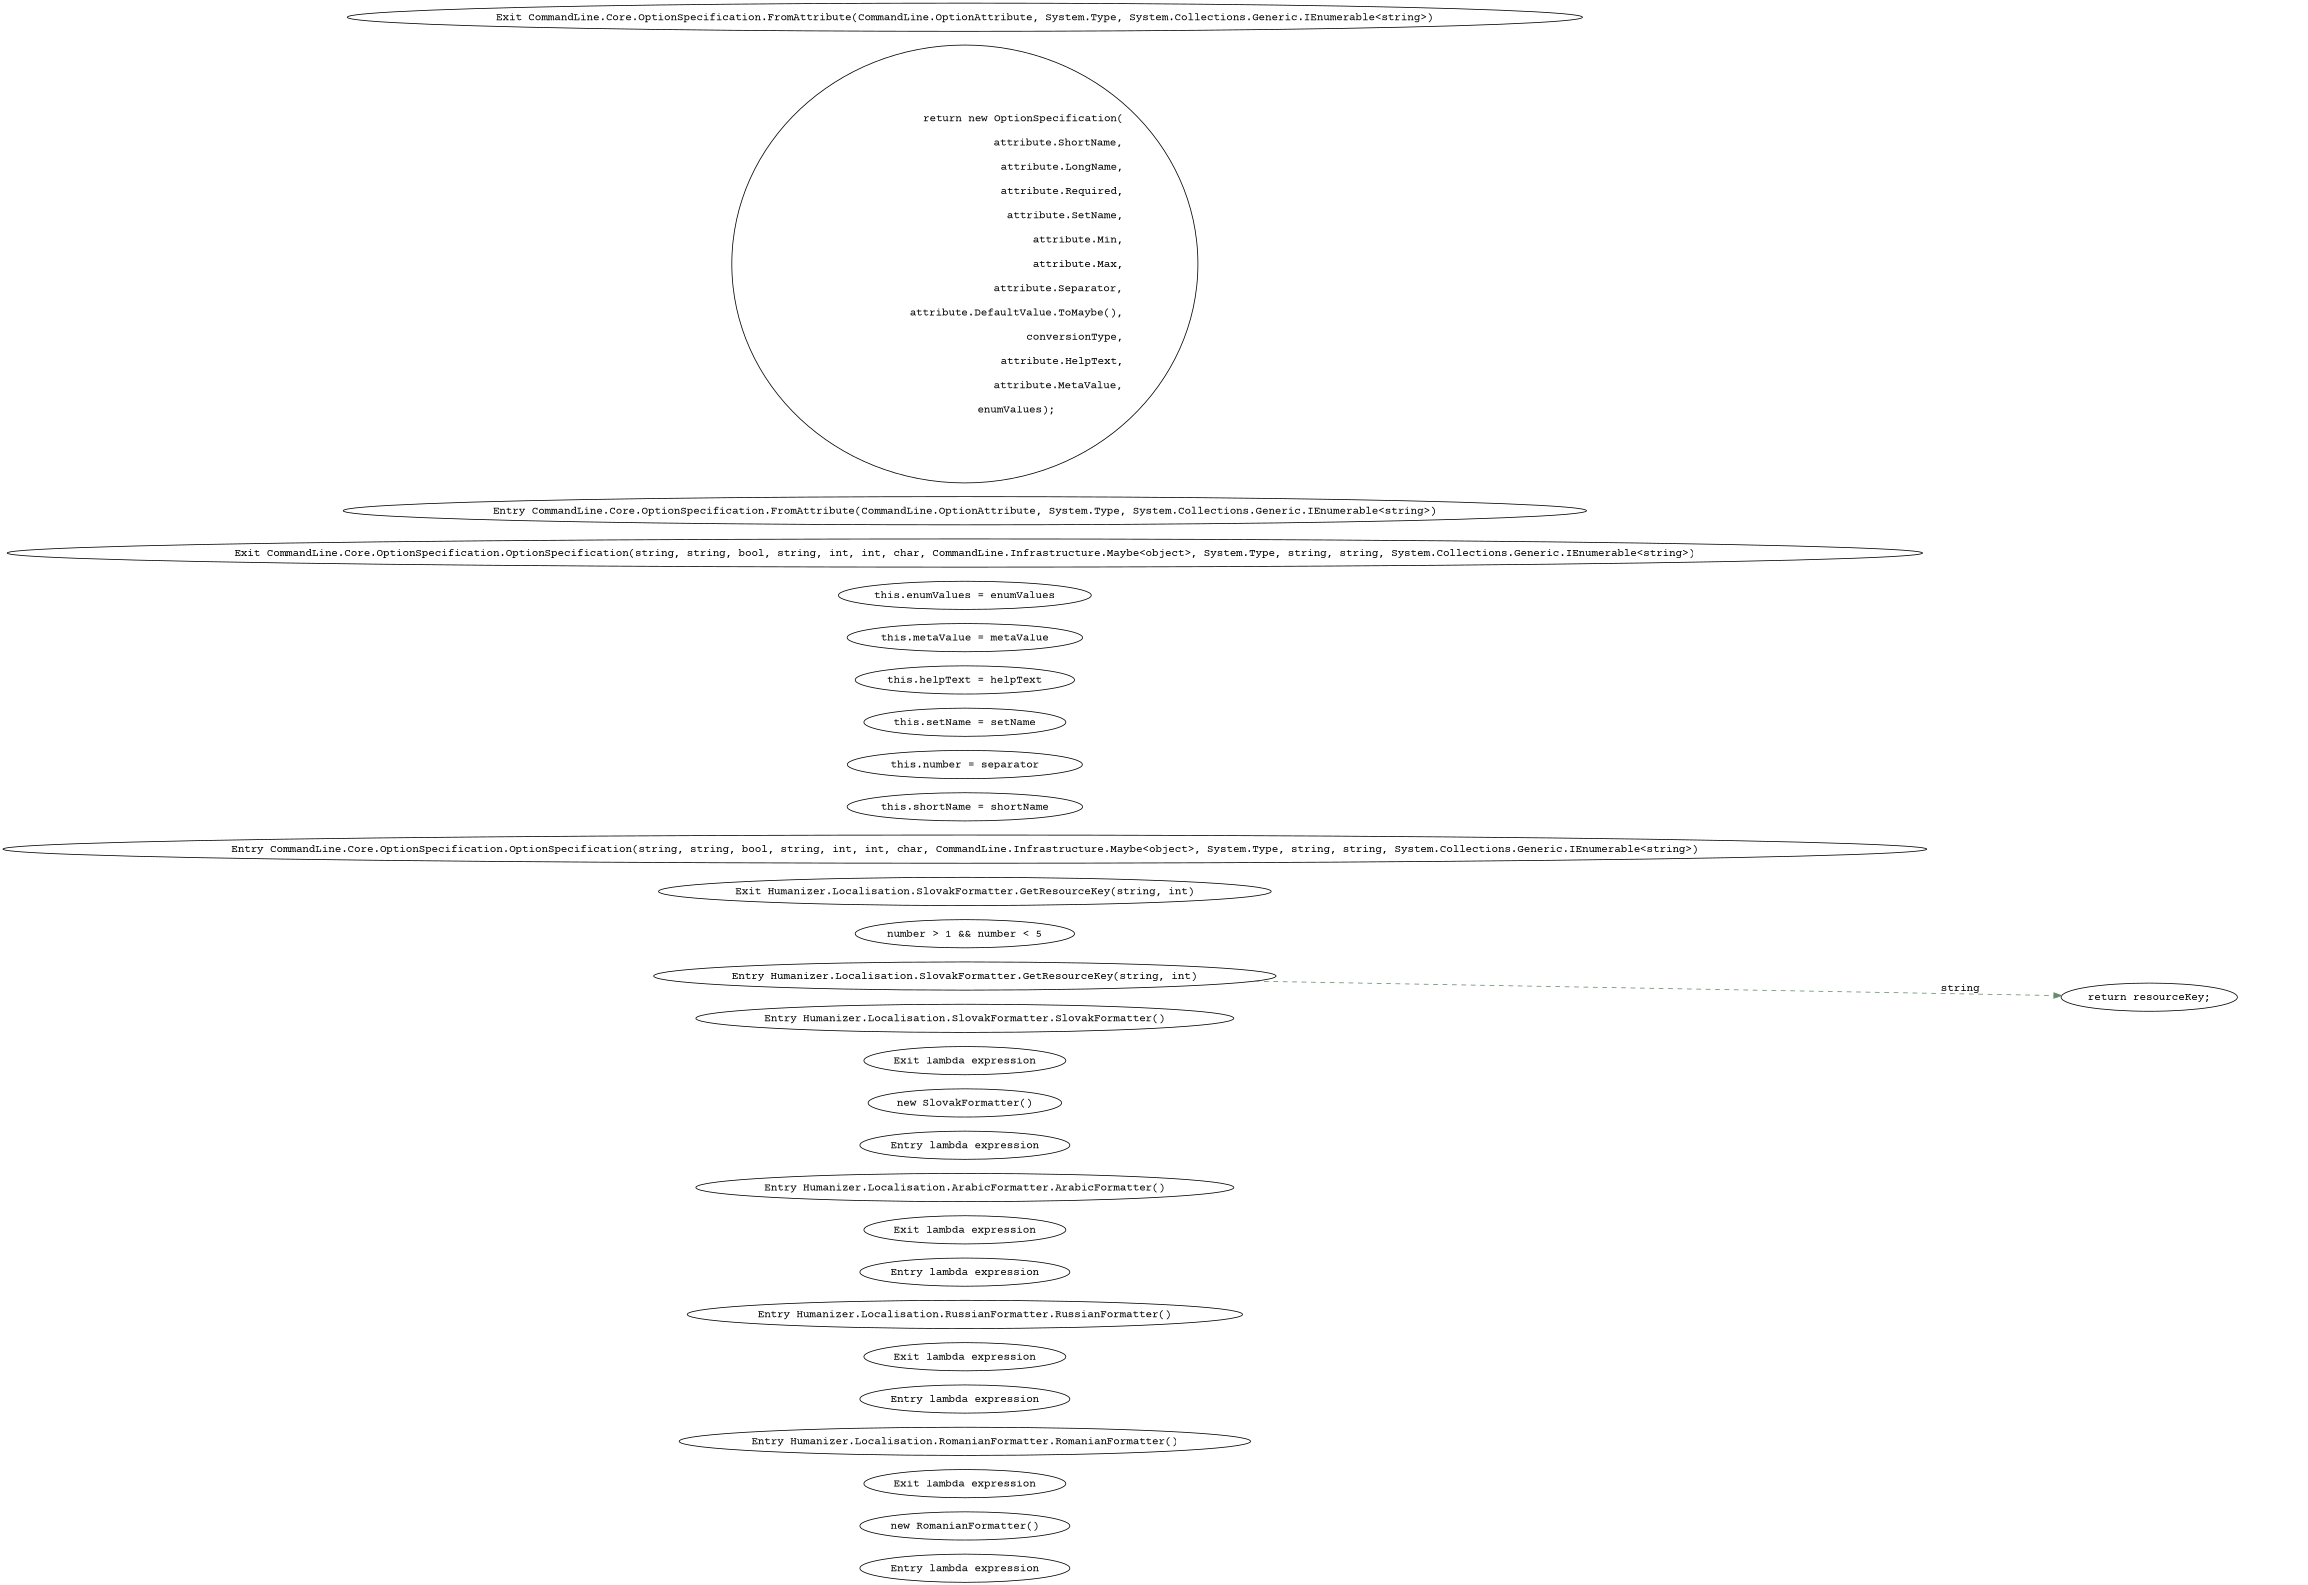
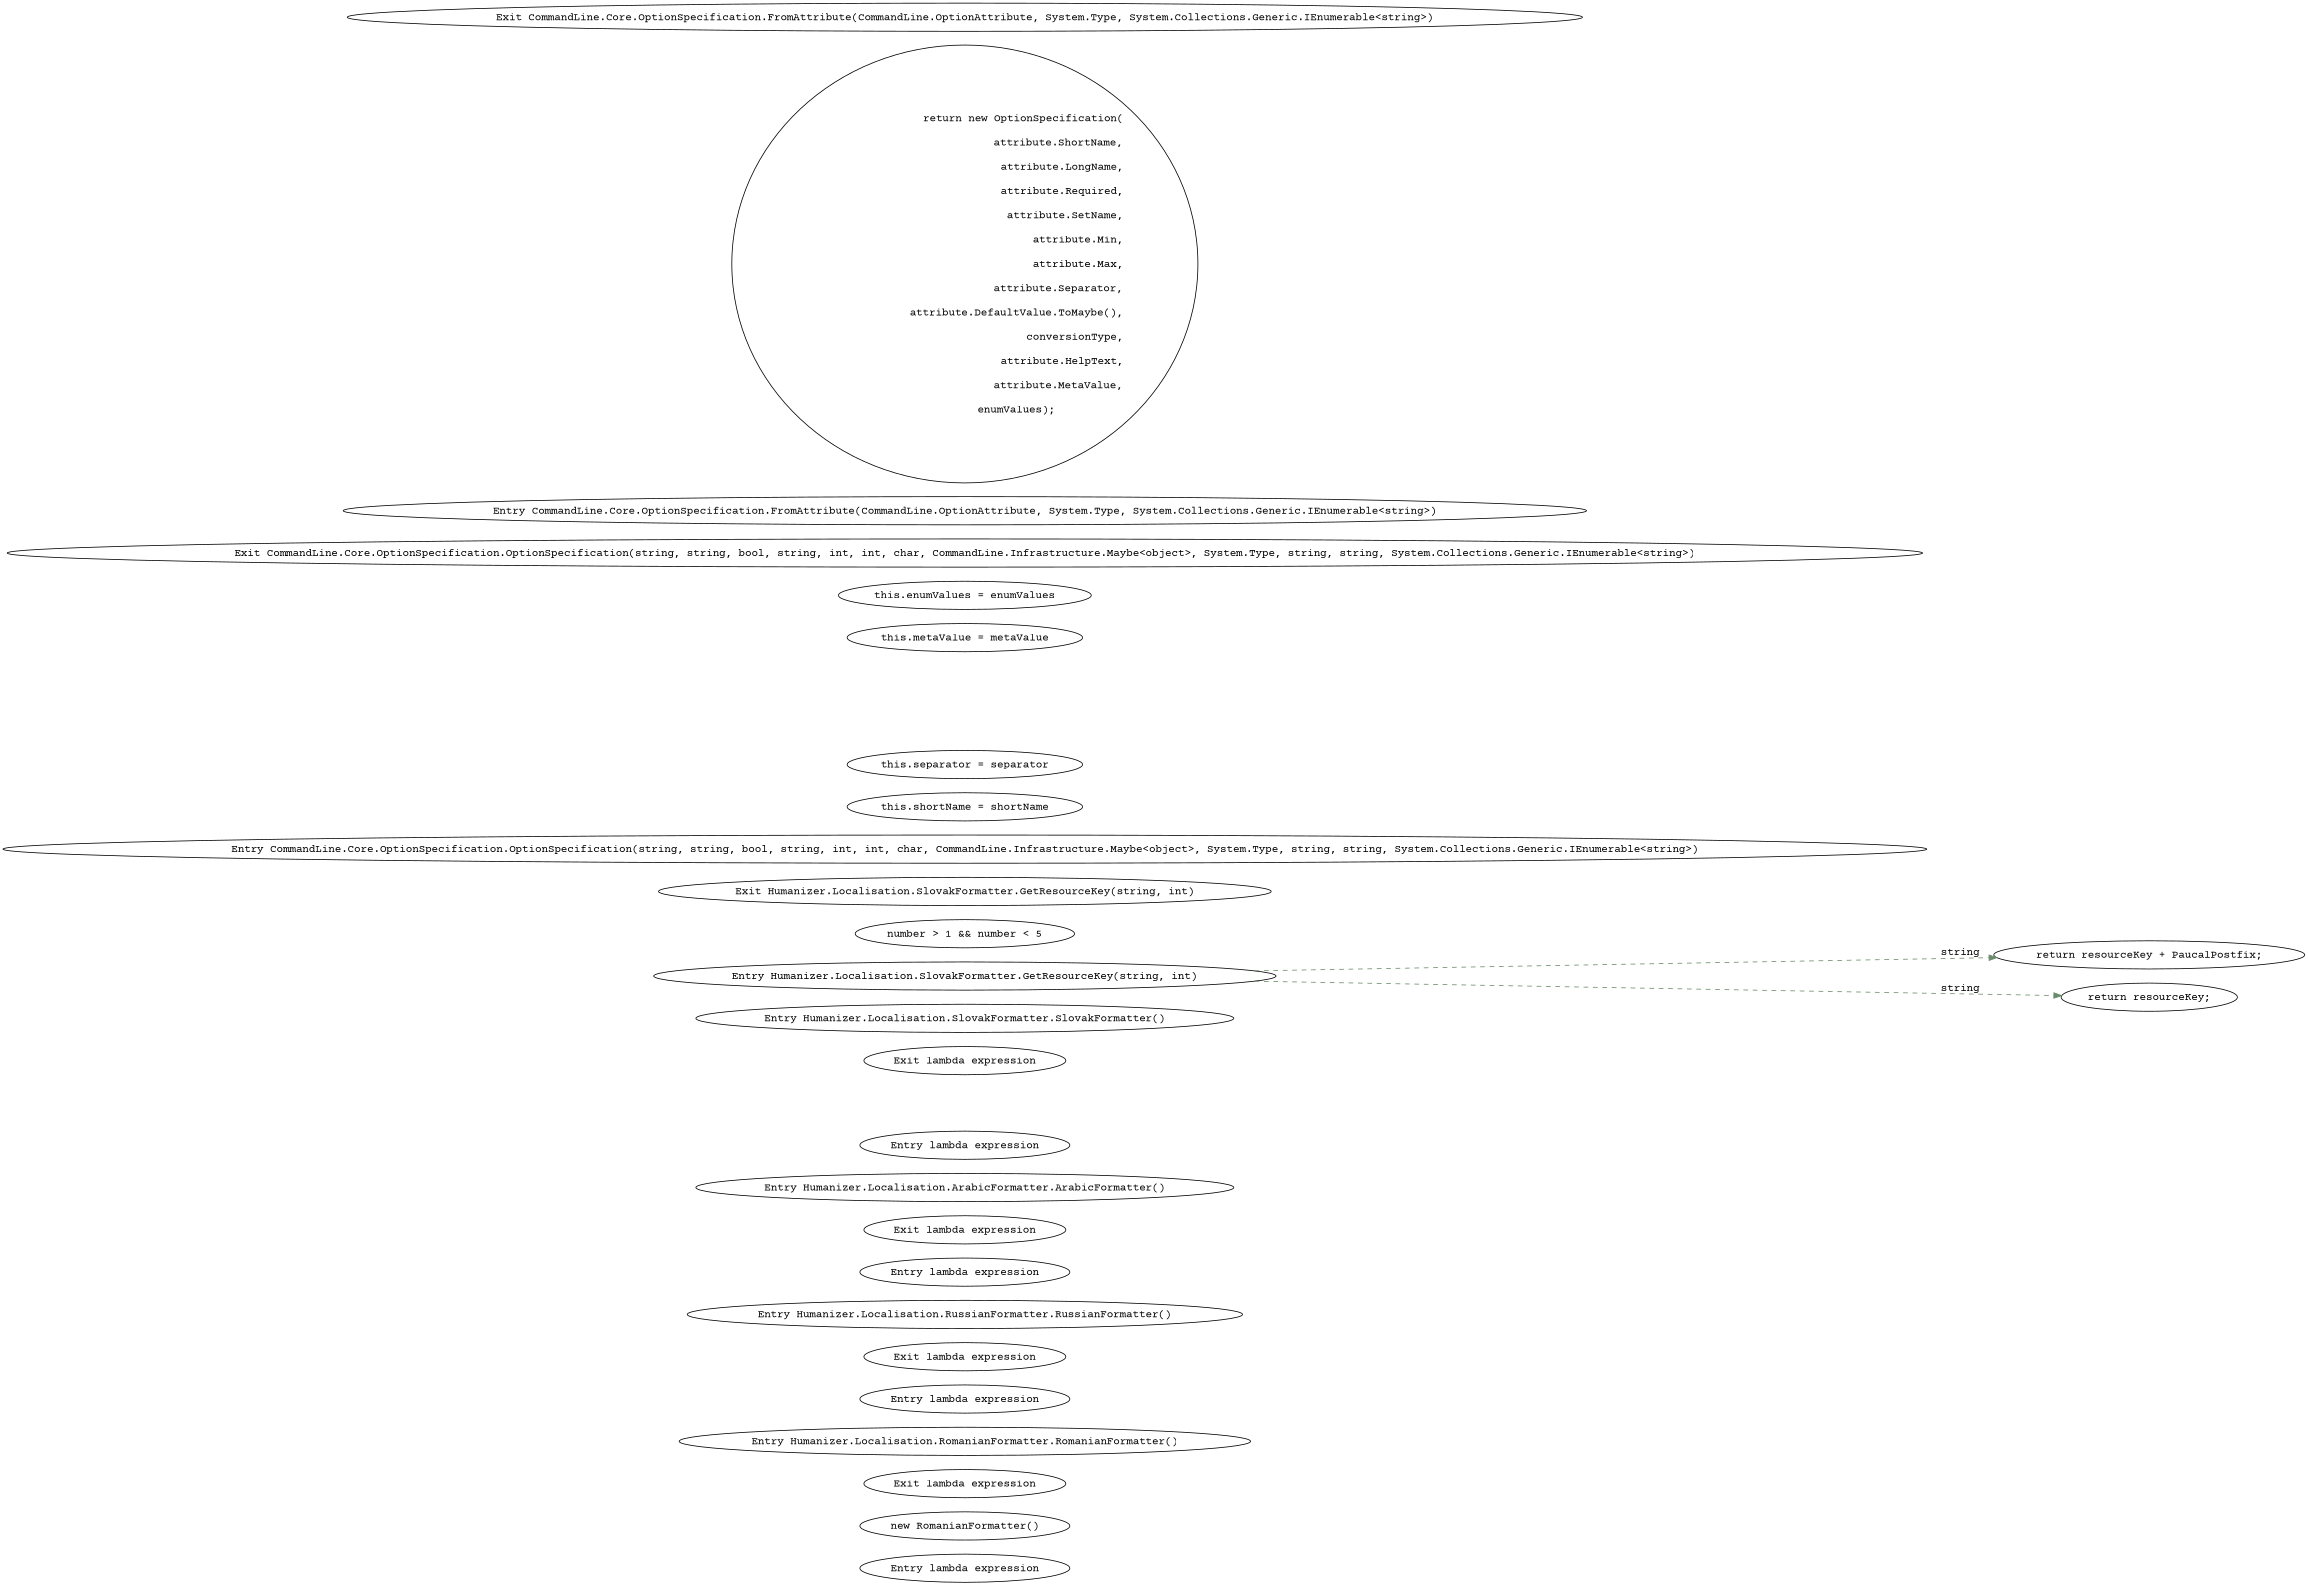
  digraph {
    fontname="Courier Prime"
    rankdir=LR
    node [cluster="lambda expression" fontname="Courier Prime" span="2-2"]
    edge [color=darkseagreen4 fontname="Courier Prime" style=dashed]
    n1 [label="Entry lambda expression" span="15-15"]
    n2 [label="new RomanianFormatter()" span="15-15"]
    n3 [label="Exit lambda expression" span="15-15"]
    n4 [cluster="Humanizer.Localisation.RomanianFormatter.RomanianFormatter()" label="Entry Humanizer.Localisation.RomanianFormatter.RomanianFormatter()"]
    n5 [label="Entry lambda expression" span="16-16"]
    n6 [label="Exit lambda expression" span="16-16"]
    n7 [cluster="Humanizer.Localisation.RussianFormatter.RussianFormatter()" label="Entry Humanizer.Localisation.RussianFormatter.RussianFormatter()"]
    n8 [label="Entry lambda expression" span="17-17"]
    n9 [label="Exit lambda expression" span="17-17"]
    n10 [cluster="Humanizer.Localisation.ArabicFormatter.ArabicFormatter()" label="Entry Humanizer.Localisation.ArabicFormatter.ArabicFormatter()"]
    n11 [label="Entry lambda expression" span="18-18"]
-   n12 [label="new SlovakFormatter()" span="18-18"]
    n13 [label="Exit lambda expression" span="18-18"]
    n14 [cluster="Humanizer.Localisation.SlovakFormatter.SlovakFormatter()" label="Entry Humanizer.Localisation.SlovakFormatter.SlovakFormatter()"]
    n15 [cluster="Humanizer.Localisation.SlovakFormatter.GetResourceKey(string, int)" file="NumberToWordsExtension.cs" label="Entry Humanizer.Localisation.SlovakFormatter.GetResourceKey(string, int)" span="6-6"]
+   n16 [cluster="Humanizer.Localisation.SlovakFormatter.GetResourceKey(string, int)" file="NumberToWordsExtension.cs" label="return resourceKey + PaucalPostfix;" span="9-9"]
    n17 [cluster="Humanizer.Localisation.SlovakFormatter.GetResourceKey(string, int)" file="NumberToWordsExtension.cs" label="return resourceKey;" span="11-11"]
    n18 [cluster="Humanizer.Localisation.SlovakFormatter.GetResourceKey(string, int)" file="NumberToWordsExtension.cs" label="number > 1 && number < 5" span="8-8"]
    n19 [cluster="Humanizer.Localisation.SlovakFormatter.GetResourceKey(string, int)" file="NumberToWordsExtension.cs" label="Exit Humanizer.Localisation.SlovakFormatter.GetResourceKey(string, int)" span="6-6"]
    n20 [cluster="CommandLine.Core.OptionSpecification.OptionSpecification(string, string, bool, string, int, int, char, CommandLine.Infrastructure.Maybe<object>, System.Type, string, string, System.Collections.Generic.IEnumerable<string>)" file="NumberToWordsTests.cs" label="Entry CommandLine.Core.OptionSpecification.OptionSpecification(string, string, bool, string, int, int, char, CommandLine.Infrastructure.Maybe<object>, System.Type, string, string, System.Collections.Generic.IEnumerable<string>)" span="17-17"]
    n21 [cluster="CommandLine.Core.OptionSpecification.OptionSpecification(string, string, bool, string, int, int, char, CommandLine.Infrastructure.Maybe<object>, System.Type, string, string, System.Collections.Generic.IEnumerable<string>)" file="NumberToWordsTests.cs" label="this.shortName = shortName" span="20-20"]
-   n22 [cluster="CommandLine.Core.OptionSpecification.OptionSpecification(string, string, bool, string, int, int, char, CommandLine.Infrastructure.Maybe<object>, System.Type, string, string, System.Collections.Generic.IEnumerable<string>)" file="NumberToWordsTests.cs" label="this.number = separator" span="22-22"]
-   n23 [cluster="CommandLine.Core.OptionSpecification.OptionSpecification(string, string, bool, string, int, int, char, CommandLine.Infrastructure.Maybe<object>, System.Type, string, string, System.Collections.Generic.IEnumerable<string>)" file="NumberToWordsTests.cs" label="this.setName = setName" span="23-23"]
-   n24 [cluster="CommandLine.Core.OptionSpecification.OptionSpecification(string, string, bool, string, int, int, char, CommandLine.Infrastructure.Maybe<object>, System.Type, string, string, System.Collections.Generic.IEnumerable<string>)" file="NumberToWordsTests.cs" label="this.helpText = helpText" span="24-24"]
+   n22 [cluster="CommandLine.Core.OptionSpecification.OptionSpecification(string, string, bool, string, int, int, char, CommandLine.Infrastructure.Maybe<object>, System.Type, string, string, System.Collections.Generic.IEnumerable<string>)" file="NumberToWordsTests.cs" label="this.separator = separator" span="22-22"]
    n25 [cluster="CommandLine.Core.OptionSpecification.OptionSpecification(string, string, bool, string, int, int, char, CommandLine.Infrastructure.Maybe<object>, System.Type, string, string, System.Collections.Generic.IEnumerable<string>)" file="NumberToWordsTests.cs" label="this.metaValue = metaValue" span="25-25"]
    n26 [cluster="CommandLine.Core.OptionSpecification.OptionSpecification(string, string, bool, string, int, int, char, CommandLine.Infrastructure.Maybe<object>, System.Type, string, string, System.Collections.Generic.IEnumerable<string>)" file="NumberToWordsTests.cs" label="this.enumValues = enumValues" span="26-26"]
    n27 [cluster="CommandLine.Core.OptionSpecification.OptionSpecification(string, string, bool, string, int, int, char, CommandLine.Infrastructure.Maybe<object>, System.Type, string, string, System.Collections.Generic.IEnumerable<string>)" file="NumberToWordsTests.cs" label="Exit CommandLine.Core.OptionSpecification.OptionSpecification(string, string, bool, string, int, int, char, CommandLine.Infrastructure.Maybe<object>, System.Type, string, string, System.Collections.Generic.IEnumerable<string>)" span="17-17"]
    n28 [cluster="CommandLine.Core.OptionSpecification.FromAttribute(CommandLine.OptionAttribute, System.Type, System.Collections.Generic.IEnumerable<string>)" file="NumberToWordsTests.cs" label="Entry CommandLine.Core.OptionSpecification.FromAttribute(CommandLine.OptionAttribute, System.Type, System.Collections.Generic.IEnumerable<string>)" span="29-29"]
    n29 [cluster="CommandLine.Core.OptionSpecification.FromAttribute(CommandLine.OptionAttribute, System.Type, System.Collections.Generic.IEnumerable<string>)" file="NumberToWordsTests.cs" label="return new OptionSpecification(\r\n                attribute.ShortName,\r\n                attribute.LongName,\r\n                attribute.Required,\r\n                attribute.SetName,\r\n                attribute.Min,\r\n                attribute.Max,\r\n                attribute.Separator,\r\n                attribute.DefaultValue.ToMaybe(),\r\n                conversionType,\r\n                attribute.HelpText,\r\n                attribute.MetaValue,\r\n                enumValues);" span="31-43"]
    n30 [cluster="CommandLine.Core.OptionSpecification.FromAttribute(CommandLine.OptionAttribute, System.Type, System.Collections.Generic.IEnumerable<string>)" file="NumberToWordsTests.cs" label="Exit CommandLine.Core.OptionSpecification.FromAttribute(CommandLine.OptionAttribute, System.Type, System.Collections.Generic.IEnumerable<string>)" span="29-29"]
+   n15 -> n16 [label=string]
    n15 -> n17 [label=string]
  }
